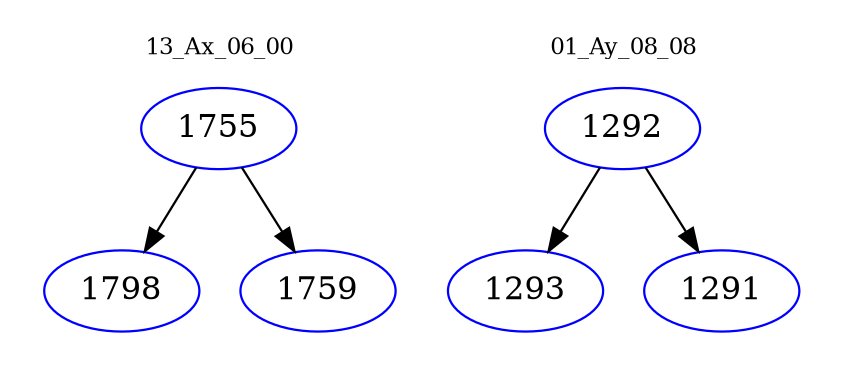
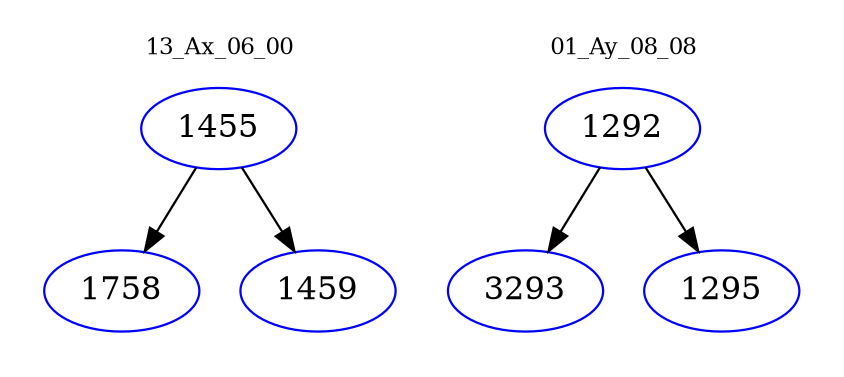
  digraph {
    node [color=blue]
    edge [color=black]
-   n1 [label=1755]
-   n2 [label=1798]
-   n3 [label=1759]
+   n1 [label=1455]
+   n2 [label=1758]
+   n3 [label=1459]
    n4 [label=1292]
-   n5 [label=1293]
-   n6 [label=1291]
+   n5 [label=3293]
+   n6 [label=1295]
    subgraph cluster_1 {
      color=white
      fontsize=10
      label="13_Ax_06_00"
      n1
      n2
      n3
    }
    subgraph cluster_2 {
      color=white
      fontsize=10
      label="01_Ay_08_08"
      n4
      n5
      n6
    }
    n1 -> n2
    n1 -> n3
    n4 -> n5
    n4 -> n6
  }
